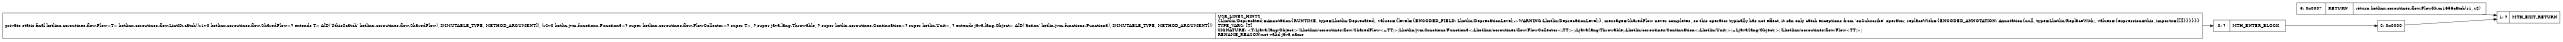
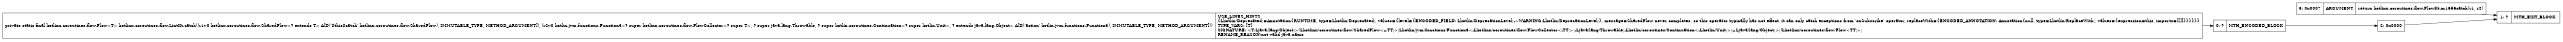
  digraph {
    rankdir=LR
    node [shape=record]
-   n1 [label="{0\:\ ?|MTH_ENTER_BLOCK\l}"]
+   n1 [label="{0\:\ ?|MTH_ENCODED_BLOCK\l}"]
    n2 [label="{2\:\ 0x0000}"]
-   n3 [label="{1\:\ ?|MTH_EXIT_RETURN\l}"]
-   n4 [label="{3\:\ 0x0007|RETURN\l|return kotlinx.coroutines.flow.FlowKt.m1656catch(r1, r2)\l}"]
+   n3 [label="{1\:\ ?|MTH_EXIT_BLOCK\l}"]
+   n4 [label="{3\:\ 0x0007|ARGUMENT\l|return kotlinx.coroutines.flow.FlowKt.m1656catch(r1, r2)\l}"]
    n5 [label="{private static final kotlinx.coroutines.flow.Flow\<T\> kotlinx.coroutines.flow.LintKt.catch((r1v0 kotlinx.coroutines.flow.SharedFlow\<? extends T\> A[D('$this$catch' kotlinx.coroutines.flow.SharedFlow), IMMUTABLE_TYPE, METHOD_ARGUMENT]), (r2v0 kotlin.jvm.functions.Function3\<? super kotlinx.coroutines.flow.FlowCollector\<? super T\>, ? super java.lang.Throwable, ? super kotlin.coroutines.Continuation\<? super kotlin.Unit\>, ? extends java.lang.Object\> A[D('action' kotlin.jvm.functions.Function3), IMMUTABLE_TYPE, METHOD_ARGUMENT]))  | USE_LINES_HINTS\l\{Lkotlin\/Deprecated;=Annotation\{RUNTIME, type=Lkotlin\/Deprecated;, values=\{level=\{ENCODED_FIELD: Lkotlin\/DeprecationLevel;\-\>WARNING:Lkotlin\/DeprecationLevel;\}, message=SharedFlow never completes, so this operator typically has not effect, it can only catch exceptions from 'onSubscribe' operator, replaceWith=\{ENCODED_ANNOTATION: Annotation\{null, type=Lkotlin\/ReplaceWith;, values=\{expression=this, imports=[[]]\}\}\}\}\}\}\lTYPE_VARS: [T]\lSIGNATURE: \<T:Ljava\/lang\/Object;\>(Lkotlinx\/coroutines\/flow\/SharedFlow\<+TT;\>;Lkotlin\/jvm\/functions\/Function3\<\-Lkotlinx\/coroutines\/flow\/FlowCollector\<\-TT;\>;\-Ljava\/lang\/Throwable;\-Lkotlin\/coroutines\/Continuation\<\-Lkotlin\/Unit;\>;+Ljava\/lang\/Object;\>;)Lkotlinx\/coroutines\/flow\/Flow\<TT;\>;\lRENAME_REASON:not valid java name\l}"]
    n1 -> n2
    n2 -> n3
    n4 -> n3
    n5 -> n1
  }
